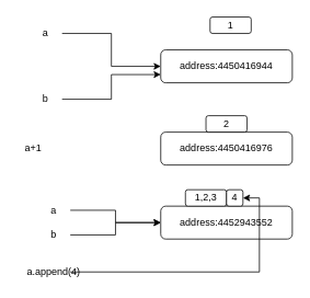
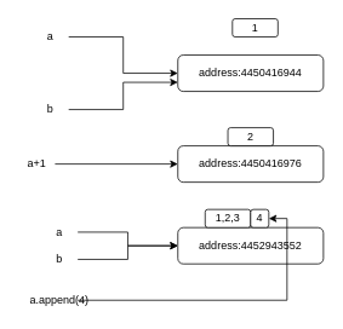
  <mxCell id="0" />
  <mxCell id="1" parent="0" />
  <mxCell id="2" value="address:4450416944" style="rounded=1;whiteSpace=wrap;html=1;" vertex="1" parent="1"><mxGeometry x="195" y="60" width="160" height="40" as="geometry" /></mxCell>
  <mxCell id="3" style="edgeStyle=orthogonalEdgeStyle;rounded=0;orthogonalLoop=1;jettySize=auto;html=1;entryX=0;entryY=0.5;entryDx=0;entryDy=0;" edge="1" parent="1" source="4" target="2"><mxGeometry relative="1" as="geometry" /></mxCell>
  <mxCell id="4" value="a" style="text;html=1;strokeColor=none;fillColor=none;align=center;verticalAlign=middle;whiteSpace=wrap;rounded=0;" vertex="1" parent="1"><mxGeometry x="35" y="30" width="40" height="20" as="geometry" /></mxCell>
  <mxCell id="5" style="edgeStyle=orthogonalEdgeStyle;rounded=0;orthogonalLoop=1;jettySize=auto;html=1;entryX=0;entryY=0.75;entryDx=0;entryDy=0;" edge="1" parent="1" source="6" target="2"><mxGeometry relative="1" as="geometry" /></mxCell>
  <mxCell id="6" value="b" style="text;html=1;strokeColor=none;fillColor=none;align=center;verticalAlign=middle;whiteSpace=wrap;rounded=0;" vertex="1" parent="1"><mxGeometry x="35" y="110" width="40" height="20" as="geometry" /></mxCell>
  <mxCell id="7" value="address:4450416976" style="rounded=1;whiteSpace=wrap;html=1;" vertex="1" parent="1"><mxGeometry x="195" y="160" width="160" height="40" as="geometry" /></mxCell>
+ <mxCell id="8" style="edgeStyle=orthogonalEdgeStyle;rounded=0;orthogonalLoop=1;jettySize=auto;html=1;entryX=0;entryY=0.5;entryDx=0;entryDy=0;" edge="1" parent="1" source="9" target="7"><mxGeometry relative="1" as="geometry" /></mxCell>
  <mxCell id="9" value="a+1" style="text;html=1;strokeColor=none;fillColor=none;align=center;verticalAlign=middle;whiteSpace=wrap;rounded=0;" vertex="1" parent="1"><mxGeometry x="20" y="170" width="40" height="20" as="geometry" /></mxCell>
  <mxCell id="10" value="1" style="rounded=1;whiteSpace=wrap;html=1;" vertex="1" parent="1"><mxGeometry x="255" y="20" width="50" height="20" as="geometry" /></mxCell>
  <mxCell id="11" value="2" style="rounded=1;whiteSpace=wrap;html=1;" vertex="1" parent="1"><mxGeometry x="250" y="140" width="50" height="20" as="geometry" /></mxCell>
  <mxCell id="12" value="address:4452943552" style="rounded=1;whiteSpace=wrap;html=1;" vertex="1" parent="1"><mxGeometry x="195" y="250" width="160" height="40" as="geometry" /></mxCell>
  <mxCell id="13" style="edgeStyle=orthogonalEdgeStyle;rounded=0;orthogonalLoop=1;jettySize=auto;html=1;entryX=0;entryY=0.5;entryDx=0;entryDy=0;" edge="1" parent="1" source="14" target="12"><mxGeometry relative="1" as="geometry" /></mxCell>
  <mxCell id="14" value="a" style="text;html=1;strokeColor=none;fillColor=none;align=center;verticalAlign=middle;whiteSpace=wrap;rounded=0;" vertex="1" parent="1"><mxGeometry x="45" y="245" width="40" height="20" as="geometry" /></mxCell>
  <mxCell id="15" style="edgeStyle=orthogonalEdgeStyle;rounded=0;orthogonalLoop=1;jettySize=auto;html=1;entryX=0;entryY=0.5;entryDx=0;entryDy=0;" edge="1" parent="1" source="16" target="12"><mxGeometry relative="1" as="geometry" /></mxCell>
  <mxCell id="16" value="b" style="text;html=1;strokeColor=none;fillColor=none;align=center;verticalAlign=middle;whiteSpace=wrap;rounded=0;" vertex="1" parent="1"><mxGeometry x="45" y="275" width="40" height="20" as="geometry" /></mxCell>
  <mxCell id="17" style="edgeStyle=orthogonalEdgeStyle;rounded=0;orthogonalLoop=1;jettySize=auto;html=1;entryX=1;entryY=0.5;entryDx=0;entryDy=0;" edge="1" parent="1" source="18" target="20"><mxGeometry relative="1" as="geometry" /></mxCell>
  <mxCell id="18" value="a.append(4)" style="text;html=1;strokeColor=none;fillColor=none;align=center;verticalAlign=middle;whiteSpace=wrap;rounded=0;" vertex="1" parent="1"><mxGeometry x="45" y="320" width="40" height="20" as="geometry" /></mxCell>
  <mxCell id="19" value="1,2,3" style="rounded=1;whiteSpace=wrap;html=1;" vertex="1" parent="1"><mxGeometry x="225" y="230" width="50" height="20" as="geometry" /></mxCell>
  <mxCell id="20" value="4" style="rounded=1;whiteSpace=wrap;html=1;" vertex="1" parent="1"><mxGeometry x="275" y="230" width="20" height="20" as="geometry" /></mxCell>
